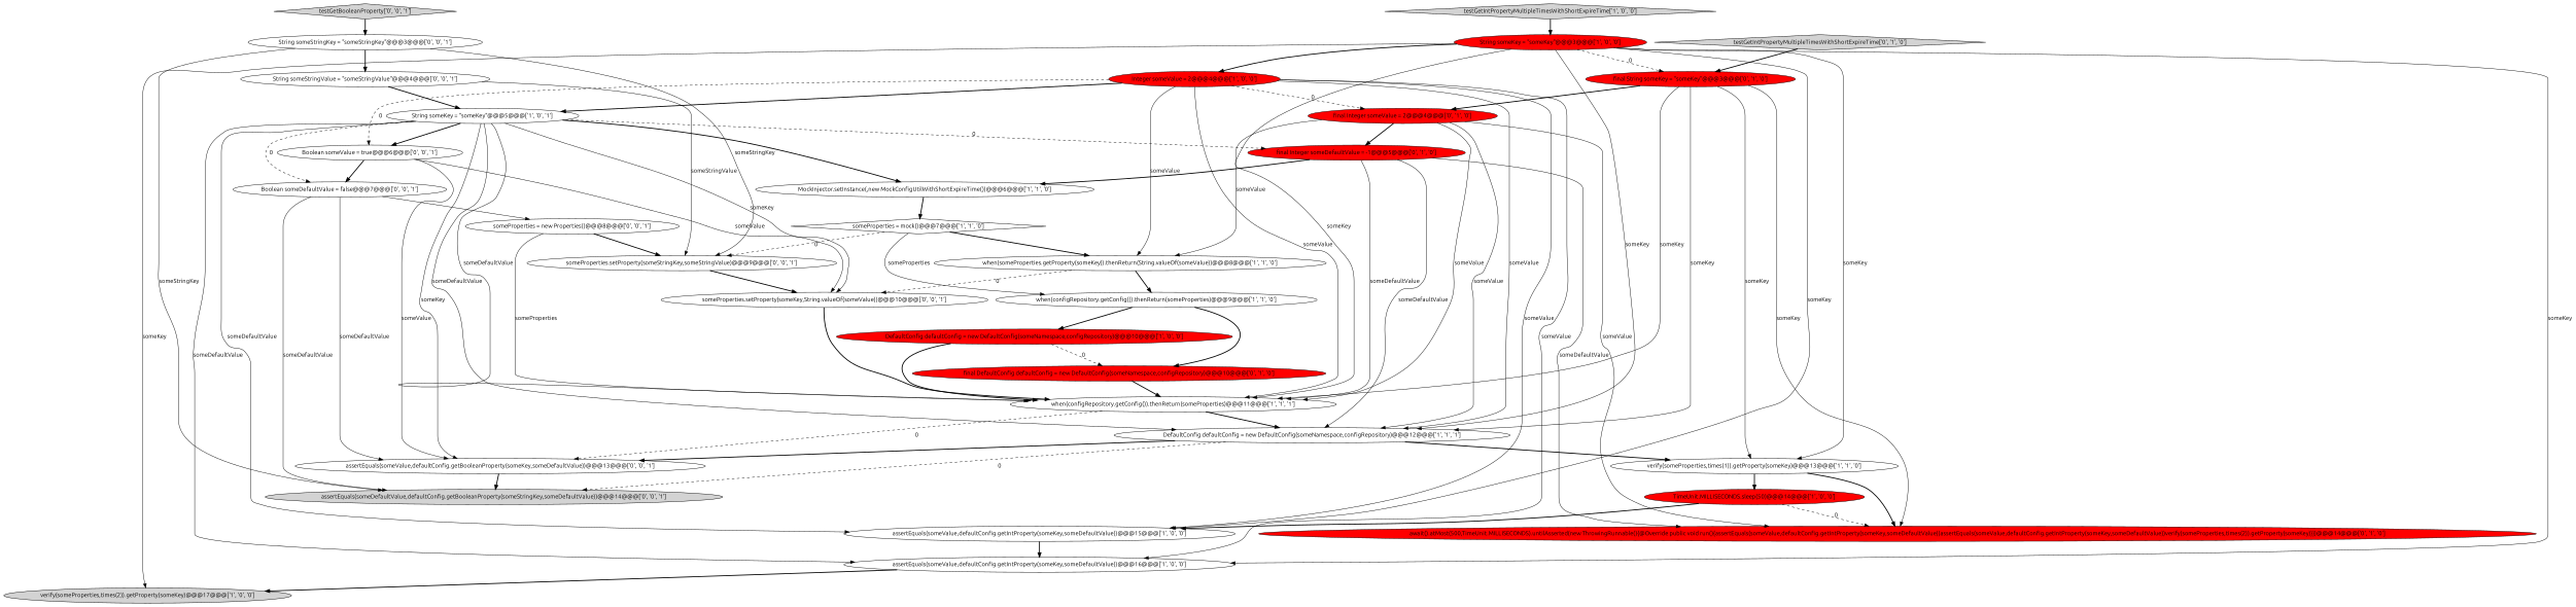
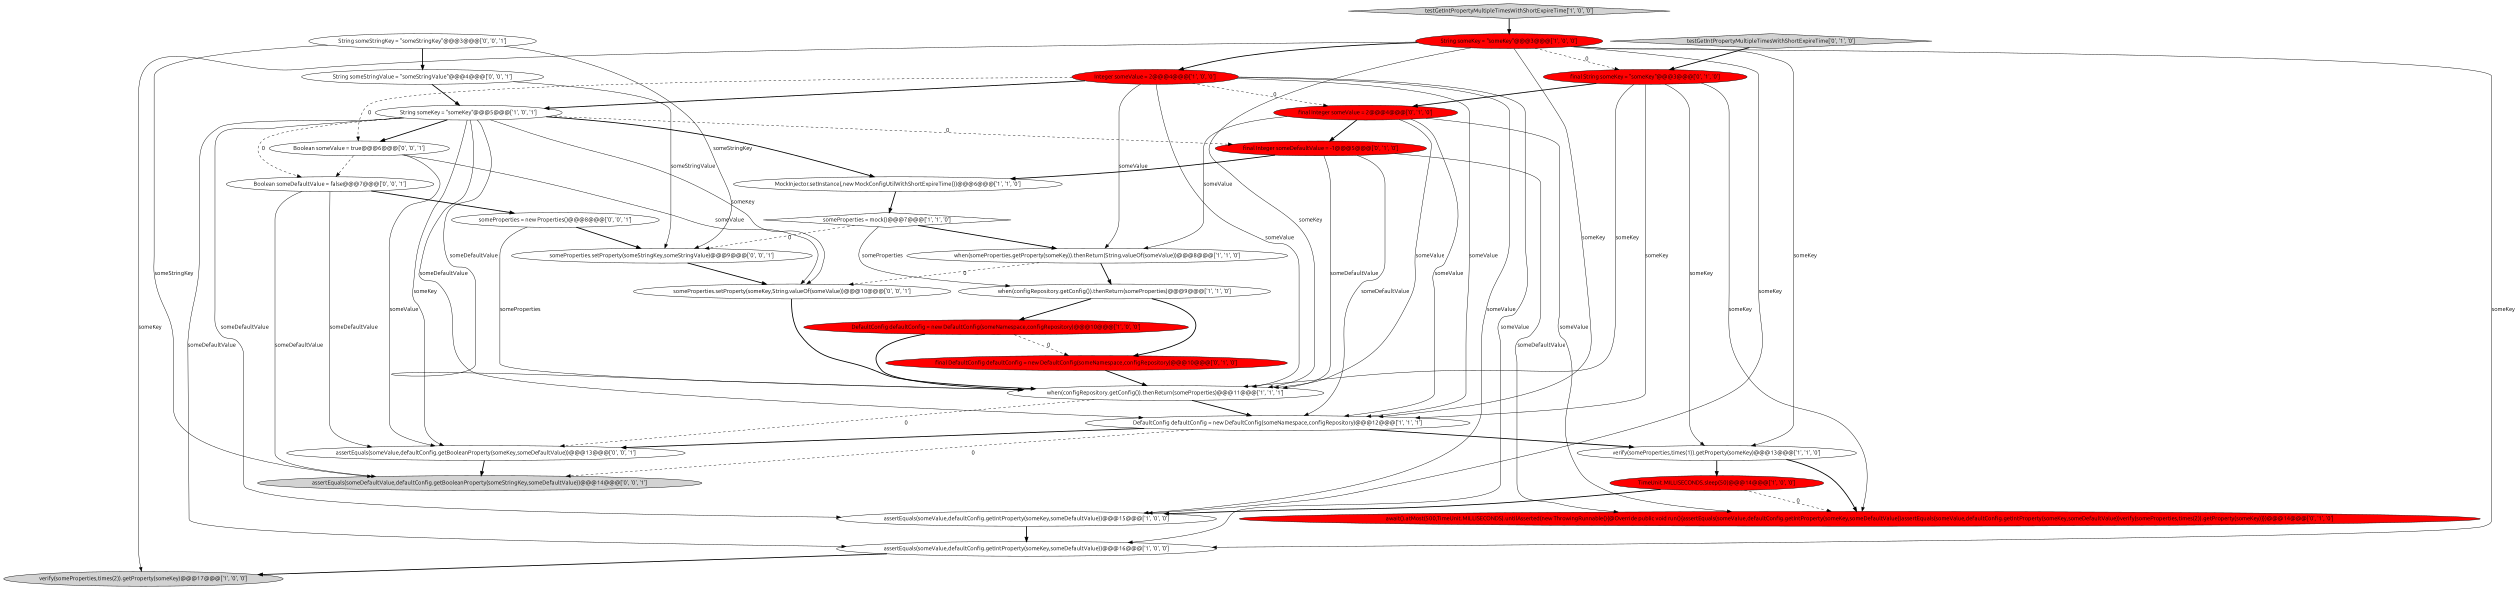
  digraph {
    fontname=Ubuntu
    node [fillcolor=white fontname=Ubuntu shape=ellipse style=filled]
    edge [fontname=Ubuntu style=solid]
    n1 [fillcolor=red label="String someKey = \"someKey\"@@@3@@@['1', '0', '0']"]
    n2 [fillcolor=lightgray label="verify(someProperties,times(2)).getProperty(someKey)@@@17@@@['1', '0', '0']"]
    n3 [label="assertEquals(someValue,defaultConfig.getIntProperty(someKey,someDefaultValue))@@@16@@@['1', '0', '0']"]
    n4 [label="DefaultConfig defaultConfig = new DefaultConfig(someNamespace,configRepository)@@@12@@@['1', '1', '1']"]
    n5 [label="assertEquals(someValue,defaultConfig.getIntProperty(someKey,someDefaultValue))@@@15@@@['1', '0', '0']"]
    n6 [fillcolor=red label="final String someKey = \"someKey\"@@@3@@@['0', '1', '0']"]
    n7 [fillcolor=red label="Integer someValue = 2@@@4@@@['1', '0', '0']"]
    n8 [label="when(configRepository.getConfig()).thenReturn(someProperties)@@@11@@@['1', '1', '1']"]
    n9 [label="verify(someProperties,times(1)).getProperty(someKey)@@@13@@@['1', '1', '0']"]
    n10 [label="assertEquals(someValue,defaultConfig.getBooleanProperty(someKey,someDefaultValue))@@@13@@@['0', '0', '1']"]
    n11 [fillcolor=lightgray label="assertEquals(someDefaultValue,defaultConfig.getBooleanProperty(someStringKey,someDefaultValue))@@@14@@@['0', '0', '1']"]
    n12 [fillcolor=red label="await().atMost(500,TimeUnit.MILLISECONDS).untilAsserted(new ThrowingRunnable(){@Override public void run(){assertEquals(someValue,defaultConfig.getIntProperty(someKey,someDefaultValue))assertEquals(someValue,defaultConfig.getIntProperty(someKey,someDefaultValue))verify(someProperties,times(2)).getProperty(someKey)}})@@@14@@@['0', '1', '0']"]
    n13 [fillcolor=red label="final Integer someValue = 2@@@4@@@['0', '1', '0']"]
    n14 [label="Boolean someValue = true@@@6@@@['0', '0', '1']"]
    n15 [label="when(someProperties.getProperty(someKey)).thenReturn(String.valueOf(someValue))@@@8@@@['1', '1', '0']"]
    n16 [label="String someKey = \"someKey\"@@@5@@@['1', '0', '1']"]
    n17 [fillcolor=red label="TimeUnit.MILLISECONDS.sleep(50)@@@14@@@['1', '0', '0']"]
    n18 [label="when(configRepository.getConfig()).thenReturn(someProperties)@@@9@@@['1', '1', '0']"]
    n19 [fillcolor=red label="DefaultConfig defaultConfig = new DefaultConfig(someNamespace,configRepository)@@@10@@@['1', '0', '0']"]
    n20 [fillcolor=red label="final DefaultConfig defaultConfig = new DefaultConfig(someNamespace,configRepository)@@@10@@@['0', '1', '0']"]
    n21 [label="someProperties.setProperty(someStringKey,someStringValue)@@@9@@@['0', '0', '1']"]
    n22 [label="someProperties.setProperty(someKey,String.valueOf(someValue))@@@10@@@['0', '0', '1']"]
    n23 [fillcolor=lightgray label="testGetIntPropertyMultipleTimesWithShortExpireTime['1', '0', '0']" shape=diamond]
    n24 [label="Boolean someDefaultValue = false@@@7@@@['0', '0', '1']"]
    n25 [label="someProperties = new Properties()@@@8@@@['0', '0', '1']"]
    n26 [label="someProperties = mock()@@@7@@@['1', '1', '0']" shape=diamond]
    n27 [fillcolor=red label="final Integer someDefaultValue = -1@@@5@@@['0', '1', '0']"]
    n28 [label="MockInjector.setInstance(,new MockConfigUtilWithShortExpireTime())@@@6@@@['1', '1', '0']"]
    n29 [fillcolor=lightgray label="testGetIntPropertyMultipleTimesWithShortExpireTime['0', '1', '0']" shape=diamond]
    n30 [label="String someStringKey = \"someStringKey\"@@@3@@@['0', '0', '1']"]
    n31 [label="String someStringValue = \"someStringValue\"@@@4@@@['0', '0', '1']"]
-   n32 [fillcolor=lightgray label="testGetBooleanProperty['0', '0', '1']" shape=diamond]
    n1 -> n2 [label=someKey]
    n1 -> n3 [label=someKey]
    n1 -> n4 [label=someKey]
    n1 -> n5 [label=someKey]
    n1 -> n6 [label=0 style=dashed]
    n1 -> n7 [style=bold]
    n1 -> n8 [label=someKey]
    n1 -> n9 [label=someKey]
    n3 -> n2 [style=bold]
    n4 -> n9 [style=bold]
    n4 -> n10 [style=bold]
    n4 -> n11 [label=0 style=dashed]
    n5 -> n3 [style=bold]
    n6 -> n4 [label=someKey]
    n6 -> n8 [label=someKey]
    n6 -> n9 [label=someKey]
    n6 -> n12 [label=someKey]
    n6 -> n13 [style=bold]
    n7 -> n3 [label=someValue]
    n7 -> n4 [label=someValue]
    n7 -> n5 [label=someValue]
    n7 -> n8 [label=someValue]
    n7 -> n13 [label=0 style=dashed]
    n7 -> n14 [label=0 style=dashed]
    n7 -> n15 [label=someValue]
    n7 -> n16 [style=bold]
    n8 -> n4 [style=bold]
    n8 -> n10 [label=0 style=dashed]
    n9 -> n12 [style=bold]
    n9 -> n17 [style=bold]
    n10 -> n11 [style=bold]
    n13 -> n4 [label=someValue]
    n13 -> n8 [label=someValue]
    n13 -> n12 [label=someValue]
    n13 -> n15 [label=someValue]
    n13 -> n27 [style=bold]
    n14 -> n10 [label=someValue]
    n14 -> n22 [label=someValue]
-   n14 -> n24 [style=bold]
+   n14 -> n24 [style=dashed]
    n15 -> n18 [style=bold]
    n15 -> n22 [label=0 style=dashed]
    n16 -> n3 [label=someDefaultValue]
    n16 -> n4 [label=someDefaultValue]
    n16 -> n5 [label=someDefaultValue]
    n16 -> n8 [label=someDefaultValue]
    n16 -> n10 [label=someKey]
    n16 -> n14 [style=bold]
    n16 -> n22 [label=someKey]
    n16 -> n24 [label=0 style=dashed]
    n16 -> n27 [label=0 style=dashed]
    n16 -> n28 [style=bold]
    n17 -> n5 [style=bold]
    n17 -> n12 [label=0 style=dashed]
    n18 -> n19 [style=bold]
    n18 -> n20 [style=bold]
    n19 -> n8 [style=bold]
    n19 -> n20 [label=0 style=dashed]
    n20 -> n8 [style=bold]
    n21 -> n22 [style=bold]
    n22 -> n8 [style=bold]
    n23 -> n1 [style=bold]
    n24 -> n10 [label=someDefaultValue]
    n24 -> n11 [label=someDefaultValue]
-   n24 -> n25
+   n24 -> n25 [style=bold]
    n25 -> n8 [label=someProperties]
    n25 -> n21 [style=bold]
    n26 -> n15 [style=bold]
    n26 -> n18 [label=someProperties]
    n26 -> n21 [label=0 style=dashed]
    n27 -> n4 [label=someDefaultValue]
    n27 -> n8 [label=someDefaultValue]
    n27 -> n12 [label=someDefaultValue]
    n27 -> n28 [style=bold]
    n28 -> n26 [style=bold]
    n29 -> n6 [style=bold]
    n30 -> n11 [label=someStringKey]
    n30 -> n21 [label=someStringKey]
    n30 -> n31 [style=bold]
    n31 -> n16 [style=bold]
    n31 -> n21 [label=someStringValue]
-   n32 -> n30 [style=bold]
  }
